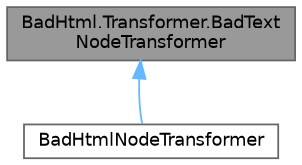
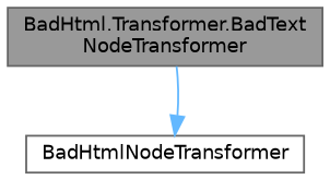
  digraph {
    node [color=gray40 fontname=Helvetica fontsize=10 shape=box style=filled]
    n1 [fillcolor=grey60 fontcolor=black height=0.2 label="BadHtml.Transformer.BadText\lNodeTransformer" width=0.4]
    n2 [fillcolor=white height=0.2 label=BadHtmlNodeTransformer width=0.4]
-   n1 -> n2 [color=steelblue1 dir=back fontname=Helvetica fontsize=10 labelfontname=Helvetica labelfontsize=10 style=solid]
+   n2 -> n1 [color=steelblue1 dir=back fontname=Helvetica fontsize=10 labelfontname=Helvetica labelfontsize=10 style=solid]
  }
